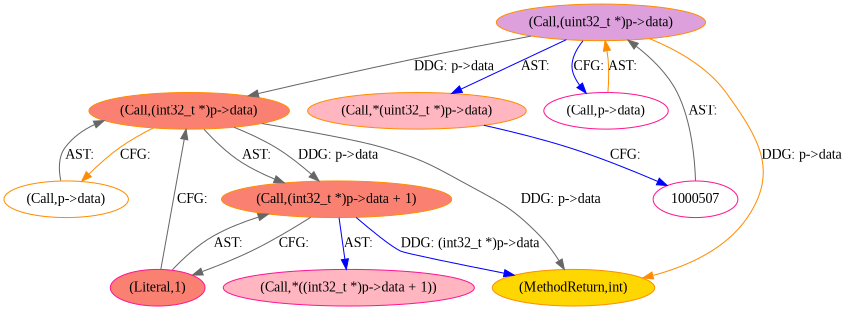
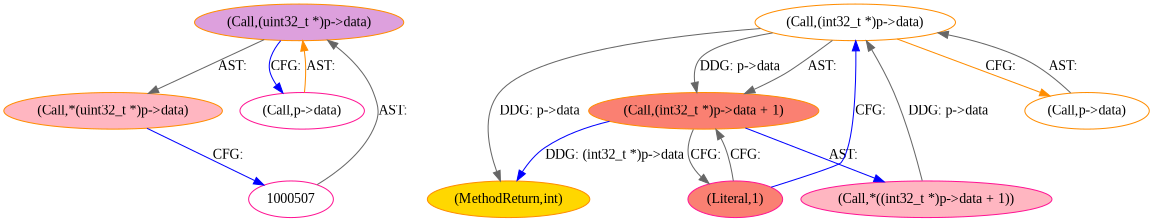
  digraph {
    fontname="Liberation Serif"
    node [color=darkorange fillcolor=white fontname="Liberation Serif" style=filled]
    edge [color=gray40 fontname="Liberation Serif"]
    n1 [fillcolor=plum label="(Call,(uint32_t *)p->data)"]
-   n2 [fillcolor=salmon label="(Call,(int32_t *)p->data)"]
+   n2 [label="(Call,(int32_t *)p->data)"]
    n3 [fillcolor=lightpink label="(Call,*(uint32_t *)p->data)"]
    n4 [color=deeppink label="(Call,p->data)"]
    n5 [fillcolor=gold label="(MethodReturn,int)"]
    n6 [fillcolor=salmon label="(Call,(int32_t *)p->data + 1)"]
    n7 [label="(Call,p->data)"]
    1000507 [color=deeppink]
    n9 [color=deeppink fillcolor=lightpink label="(Call,*((int32_t *)p->data + 1))"]
    n10 [color=deeppink fillcolor=salmon label="(Literal,1)"]
-   n1 -> n2 [label="DDG: p->data"]
-   n1 -> n3 [color=blue label="AST: "]
+   n9 -> n2 [label="DDG: p->data"]
+   n1 -> n3 [label="AST: "]
    n1 -> n4 [color=blue label="CFG: "]
-   n1 -> n5 [color=darkorange label="DDG: p->data"]
    n2 -> n5 [label="DDG: p->data"]
    n2 -> n6 [label="AST: "]
    n2 -> n6 [label="DDG: p->data"]
    n2 -> n7 [color=darkorange label="CFG: "]
    n3 -> 1000507 [color=blue label="CFG: "]
    n4 -> n1 [color=darkorange label="AST: "]
    n6 -> n5 [color=blue label="DDG: (int32_t *)p->data"]
    n6 -> n9 [color=blue label="AST: "]
    n6 -> n10 [label="CFG: "]
    n7 -> n2 [label="AST: "]
    1000507 -> n1 [label="AST: "]
-   n10 -> n2 [label="CFG: "]
-   n10 -> n6 [label="AST: "]
+   n10 -> n2 [color=blue label="CFG: "]
+   n10 -> n6 [label="CFG: "]
  }
